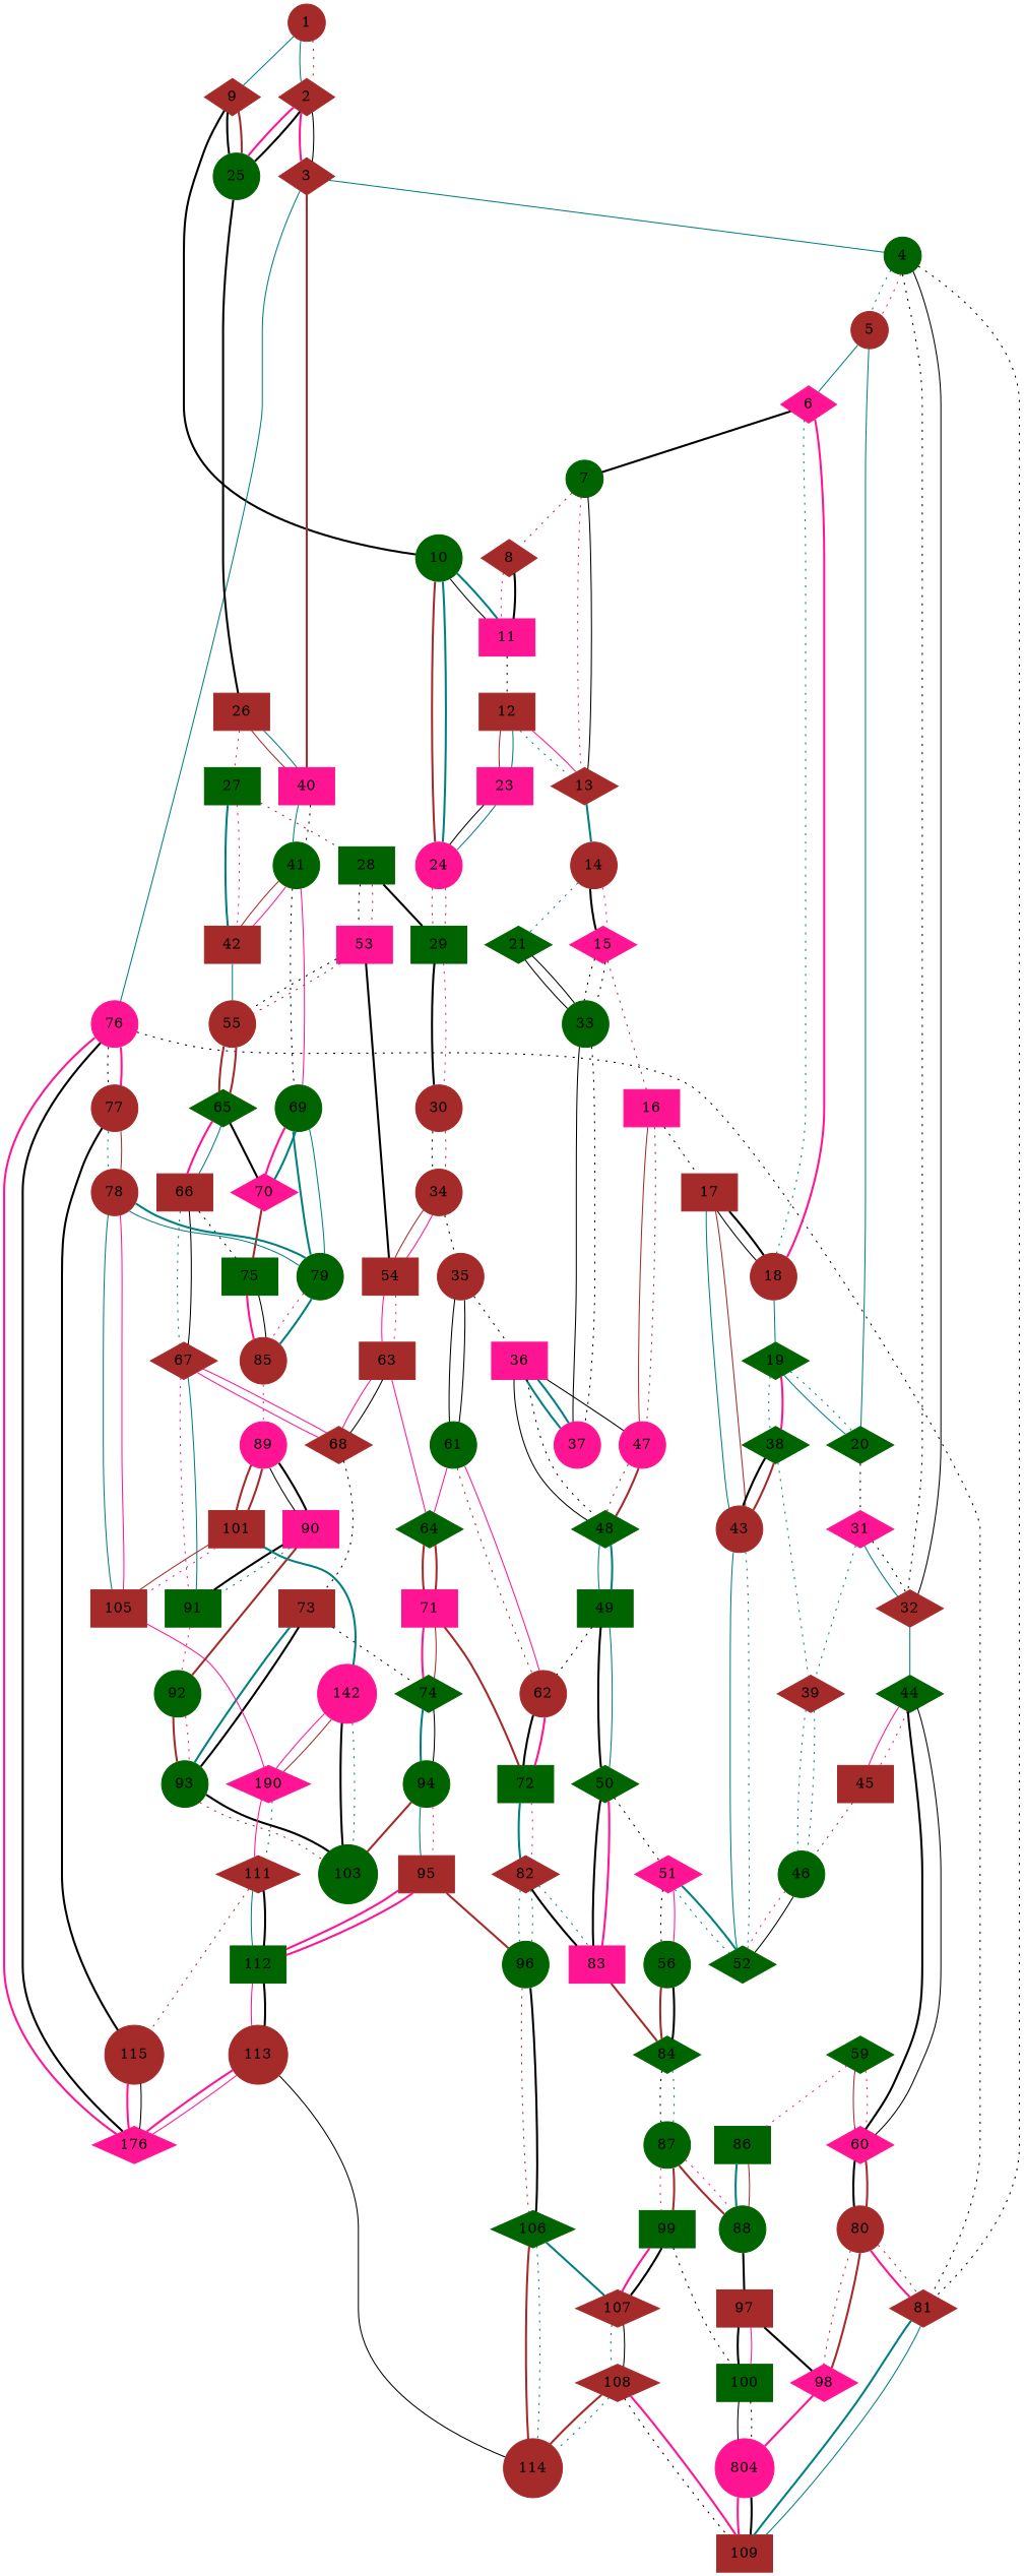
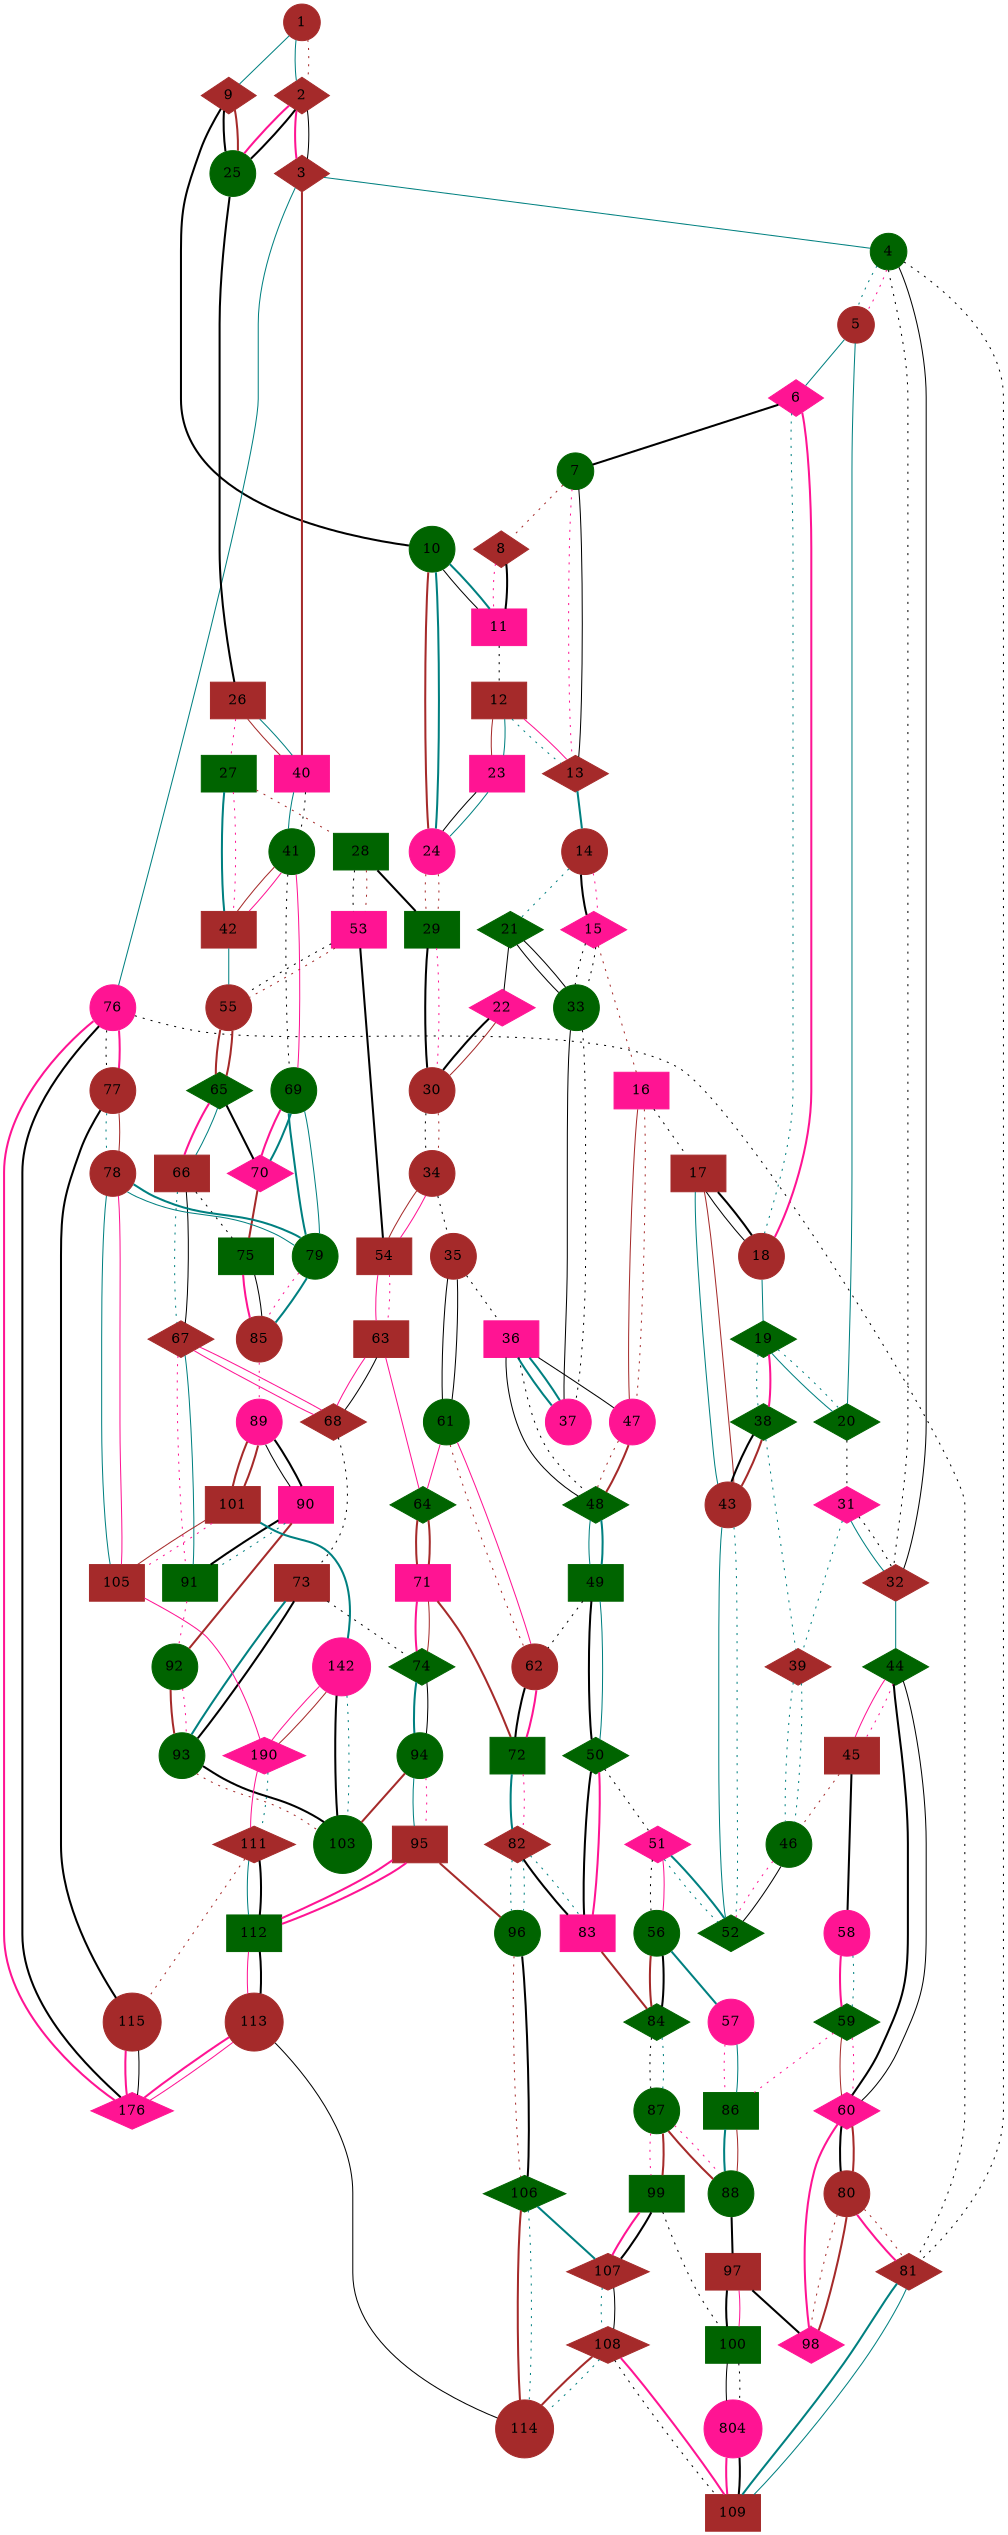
  graph {
    node [color=brown shape=circle style=filled]
    edge [color=black style=bold]
    2 [shape=diamond]
    1
    9 [shape=diamond]
    3 [shape=diamond]
    25 [color=darkgreen]
    10 [color=darkgreen]
    4 [color=darkgreen]
    40 [color=deeppink shape=box]
    76 [color=deeppink]
    26 [shape=box]
    5
    32 [shape=diamond]
    81 [shape=diamond]
    41 [color=darkgreen]
    77
    n16 [color=deeppink label=176 shape=diamond]
    6 [color=deeppink shape=diamond]
    20 [color=darkgreen shape=diamond]
    44 [color=darkgreen shape=diamond]
    109 [shape=box]
    7 [color=darkgreen]
    18
    31 [color=deeppink shape=diamond]
    8 [shape=diamond]
    13 [shape=diamond]
    19 [color=darkgreen shape=diamond]
    11 [color=deeppink shape=box]
    14
    12 [shape=box]
    24 [color=deeppink]
    29 [color=darkgreen shape=box]
    23 [color=deeppink shape=box]
    15 [color=deeppink shape=diamond]
    21 [color=darkgreen shape=diamond]
    16 [color=deeppink shape=box]
    33 [color=darkgreen]
+   22 [color=deeppink shape=diamond]
    17 [shape=box]
    47 [color=deeppink]
    37 [color=deeppink]
    43
    48 [color=darkgreen shape=diamond]
    52 [color=darkgreen shape=diamond]
    38 [color=darkgreen shape=diamond]
    39 [shape=diamond]
    30
    34
    27 [color=darkgreen shape=box]
    28 [color=darkgreen shape=box]
    42 [shape=box]
    53 [color=deeppink shape=box]
    55
    54 [shape=box]
    35
    46 [color=darkgreen]
    45 [shape=box]
    60 [color=deeppink shape=diamond]
    36 [color=deeppink shape=box]
    61 [color=darkgreen]
    63 [shape=box]
    62
    64 [color=darkgreen shape=diamond]
    49 [color=darkgreen shape=box]
    69 [color=darkgreen]
    70 [color=deeppink shape=diamond]
    79 [color=darkgreen]
    65 [color=darkgreen shape=diamond]
+   58 [color=deeppink]
    80
    59 [color=darkgreen shape=diamond]
    50 [color=darkgreen shape=diamond]
    51 [color=deeppink shape=diamond]
    83 [color=deeppink shape=box]
    72 [color=darkgreen shape=box]
    56 [color=darkgreen]
    84 [color=darkgreen shape=diamond]
+   57 [color=deeppink]
    68 [shape=diamond]
    66 [shape=box]
    86 [color=darkgreen shape=box]
    87 [color=darkgreen]
    88 [color=darkgreen]
    98 [color=deeppink shape=diamond]
    71 [color=deeppink shape=box]
    82 [shape=diamond]
    73 [shape=box]
    74 [color=darkgreen shape=diamond]
    67 [shape=diamond]
    75 [color=darkgreen shape=box]
    91 [color=darkgreen shape=box]
    85
    92 [color=darkgreen]
    93 [color=darkgreen]
    94 [color=darkgreen]
    96 [color=darkgreen]
    103 [color=darkgreen]
    95 [shape=box]
    89 [color=deeppink]
    78
    115
    105 [shape=box]
    n102 [color=deeppink label=190 shape=diamond]
    n103 [color=deeppink label=804]
    106 [color=darkgreen shape=diamond]
    99 [color=darkgreen shape=box]
    90 [color=deeppink shape=box]
    101 [shape=box]
    97 [shape=box]
    100 [color=darkgreen shape=box]
    107 [shape=diamond]
    n111 [color=deeppink label=142]
    112 [color=darkgreen shape=box]
    113
    114
    108 [shape=diamond]
    111 [shape=diamond]
    2 -- 3 [color=deeppink]
    2 -- 3 [style=solid]
    2 -- 25 [color=deeppink]
    2 -- 25
    1 -- 2 [color=teal style=solid]
    1 -- 2 [color=brown style=dotted]
    1 -- 9 [color=teal style=solid]
    9 -- 25
    9 -- 25 [color=brown]
    9 -- 10
    3 -- 4 [color=teal style=solid]
    3 -- 40 [color=brown]
    3 -- 76 [color=teal style=solid]
    25 -- 26
    10 -- 11 [style=solid]
    10 -- 11 [color=teal]
    10 -- 24 [color=brown]
    10 -- 24 [color=teal]
    4 -- 5 [color=teal style=dotted]
    4 -- 5 [color=deeppink style=dotted]
    4 -- 32 [style=dotted]
    4 -- 32 [style=solid]
    4 -- 81 [style=dotted]
    40 -- 41 [color=teal style=solid]
    40 -- 41 [style=dotted]
    76 -- 81 [style=dotted]
    76 -- 77 [style=dotted]
    76 -- 77 [color=deeppink]
    76 -- n16 [color=deeppink]
    76 -- n16
    26 -- 40 [color=brown style=solid]
    26 -- 40 [color=teal style=solid]
    26 -- 27 [color=deeppink style=dotted]
    5 -- 6 [color=teal style=solid]
    5 -- 20 [color=teal style=solid]
    32 -- 44 [color=teal style=solid]
    81 -- 109 [color=teal]
    81 -- 109 [color=teal style=solid]
    41 -- 42 [color=brown style=solid]
    41 -- 42 [color=deeppink style=solid]
    41 -- 69 [style=dotted]
    41 -- 69 [color=deeppink style=solid]
    77 -- 78 [color=teal style=dotted]
    77 -- 78 [color=brown style=solid]
    77 -- 115
    6 -- 7
    6 -- 18 [color=teal style=dotted]
    6 -- 18 [color=deeppink]
    20 -- 31 [style=dotted]
    44 -- 45 [color=deeppink style=solid]
    44 -- 45 [color=deeppink style=dotted]
    44 -- 60
    44 -- 60 [style=solid]
    7 -- 8 [color=brown style=dotted]
    7 -- 13 [color=deeppink style=dotted]
    7 -- 13 [style=solid]
    18 -- 19 [color=teal style=solid]
    31 -- 32 [color=teal style=solid]
    31 -- 32 [style=dotted]
    31 -- 39 [color=teal style=dotted]
    8 -- 11 [color=deeppink style=dotted]
    8 -- 11
    13 -- 14 [color=teal]
    19 -- 20 [color=teal style=solid]
    19 -- 20 [color=teal style=dotted]
    19 -- 38 [color=teal style=dotted]
    19 -- 38 [color=deeppink]
    11 -- 12 [style=dotted]
    14 -- 15
    14 -- 15 [color=deeppink style=dotted]
    14 -- 21 [color=teal style=dotted]
    12 -- 13 [color=teal style=dotted]
    12 -- 13 [color=deeppink style=solid]
    12 -- 23 [color=brown style=solid]
    12 -- 23 [color=teal style=solid]
    24 -- 29 [color=brown style=dotted]
    24 -- 29 [color=brown style=dotted]
    29 -- 30
    29 -- 30 [color=deeppink style=dotted]
    23 -- 24 [style=solid]
    23 -- 24 [color=teal style=solid]
    15 -- 16 [color=brown style=dotted]
    15 -- 33 [style=dotted]
    15 -- 33 [style=dotted]
    21 -- 33 [style=solid]
    21 -- 33 [style=solid]
+   21 -- 22 [style=solid]
    16 -- 17 [style=dotted]
    16 -- 47 [color=brown style=solid]
    16 -- 47 [color=brown style=dotted]
    33 -- 37 [style=solid]
    33 -- 37 [style=dotted]
+   22 -- 30
+   22 -- 30 [color=brown style=solid]
    17 -- 18 [style=solid]
    17 -- 18
    17 -- 43 [color=teal style=solid]
    17 -- 43 [color=brown style=solid]
    47 -- 48 [color=brown style=dotted]
    47 -- 48 [color=brown]
    43 -- 52 [color=teal style=solid]
    43 -- 52 [color=teal style=dotted]
    48 -- 49 [color=teal style=solid]
    48 -- 49 [color=teal]
    38 -- 43
    38 -- 43 [color=brown]
    38 -- 39 [color=teal style=dotted]
    39 -- 46 [color=teal style=dotted]
    39 -- 46 [color=teal style=dotted]
    30 -- 34 [style=dotted]
    30 -- 34 [color=brown style=dotted]
    34 -- 54 [color=brown style=solid]
    34 -- 54 [color=deeppink style=solid]
    34 -- 35 [style=dotted]
    27 -- 28 [color=brown style=dotted]
    27 -- 42 [color=teal]
    27 -- 42 [color=deeppink style=dotted]
    28 -- 29
    28 -- 53 [style=dotted]
    28 -- 53 [color=brown style=dotted]
    42 -- 55 [color=teal style=solid]
    53 -- 55 [style=dotted]
    53 -- 55 [color=brown style=dotted]
    53 -- 54
    55 -- 65 [color=brown]
    55 -- 65 [color=brown]
    54 -- 63 [color=deeppink style=solid]
    54 -- 63 [color=deeppink style=dotted]
    35 -- 36 [style=dotted]
    35 -- 61 [style=solid]
    35 -- 61 [style=solid]
    46 -- 52 [color=deeppink style=dotted]
    46 -- 52 [style=solid]
    45 -- 46 [color=brown style=dotted]
+   45 -- 58
    60 -- 80
    60 -- 80 [color=brown]
    36 -- 47 [style=solid]
    36 -- 37 [color=teal]
    36 -- 37 [color=teal]
    36 -- 48 [style=solid]
    36 -- 48 [style=dotted]
    61 -- 62 [color=brown style=dotted]
    61 -- 62 [color=deeppink style=solid]
    61 -- 64 [color=deeppink style=solid]
    63 -- 64 [color=deeppink style=solid]
    63 -- 68 [color=deeppink style=solid]
    63 -- 68 [style=solid]
    62 -- 72
    62 -- 72 [color=deeppink]
    64 -- 71 [color=brown]
    64 -- 71 [color=brown]
    49 -- 62 [style=dotted]
    49 -- 50
    49 -- 50 [color=teal style=solid]
    69 -- 70 [color=deeppink]
    69 -- 70 [color=teal]
    69 -- 79 [color=teal]
    69 -- 79 [color=teal style=solid]
    70 -- 75 [color=brown]
    79 -- 85 [color=deeppink style=dotted]
    79 -- 85 [color=teal]
    65 -- 70
    65 -- 66 [color=deeppink]
    65 -- 66 [color=teal style=solid]
+   58 -- 59 [color=deeppink]
+   58 -- 59 [color=teal style=dotted]
    80 -- 81 [color=deeppink]
    80 -- 81 [color=brown style=dotted]
    80 -- 98 [color=brown style=dotted]
    80 -- 98 [color=brown]
    59 -- 60 [color=brown style=solid]
    59 -- 60 [color=deeppink style=dotted]
    59 -- 86 [color=deeppink style=dotted]
    50 -- 51 [style=dotted]
    50 -- 83
    50 -- 83 [color=deeppink]
    51 -- 52 [color=teal style=dotted]
    51 -- 52 [color=teal]
    51 -- 56 [style=dotted]
    51 -- 56 [color=deeppink style=solid]
    83 -- 84 [color=brown]
    72 -- 82 [color=teal]
    72 -- 82 [color=deeppink style=dotted]
    56 -- 84 [color=brown]
    56 -- 84
+   56 -- 57 [color=teal]
    84 -- 87 [style=dotted]
    84 -- 87 [color=teal style=dotted]
+   57 -- 86 [color=deeppink style=dotted]
+   57 -- 86 [color=teal style=solid]
    68 -- 73 [style=dotted]
    66 -- 67 [color=teal style=dotted]
    66 -- 67 [style=solid]
    66 -- 75 [style=dotted]
    86 -- 88 [color=teal]
    86 -- 88 [color=brown style=solid]
    87 -- 88 [color=brown]
    87 -- 88 [color=deeppink style=dotted]
    87 -- 99 [color=deeppink style=dotted]
    87 -- 99 [color=brown]
    88 -- 97
-   98 -- n103 [color=deeppink]
+   98 -- 60 [color=deeppink]
    71 -- 72 [color=brown]
    71 -- 74 [color=deeppink]
    71 -- 74 [color=brown style=solid]
    82 -- 83
    82 -- 83 [color=teal style=dotted]
    82 -- 96 [color=teal style=dotted]
    82 -- 96 [color=teal style=dotted]
    73 -- 74 [style=dotted]
    73 -- 93 [color=teal]
    73 -- 93
    74 -- 94 [color=teal]
    74 -- 94 [style=solid]
    67 -- 68 [color=deeppink style=solid]
    67 -- 68 [color=deeppink style=solid]
    67 -- 91 [color=deeppink style=dotted]
    67 -- 91 [color=teal style=solid]
    75 -- 85 [color=deeppink]
    75 -- 85 [style=solid]
    91 -- 92 [color=deeppink style=dotted]
    85 -- 89 [color=deeppink style=dotted]
    92 -- 93 [color=brown]
    92 -- 93 [color=deeppink style=dotted]
    93 -- 103 [color=brown style=dotted]
    93 -- 103
    94 -- 103 [color=brown]
    94 -- 95 [color=teal style=solid]
    94 -- 95 [color=deeppink style=dotted]
    96 -- 106 [color=brown style=dotted]
    96 -- 106
    95 -- 96 [color=brown]
    95 -- 112 [color=deeppink]
    95 -- 112 [color=deeppink]
    89 -- 90 [style=solid]
    89 -- 90
    89 -- 101 [color=brown]
    89 -- 101 [color=brown]
    78 -- 79 [color=teal style=solid]
    78 -- 79 [color=teal]
    78 -- 105 [color=teal style=solid]
    78 -- 105 [color=deeppink style=solid]
    115 -- n16 [color=deeppink]
    115 -- n16 [style=solid]
    105 -- n102 [color=deeppink style=solid]
    n102 -- 111 [color=deeppink style=solid]
    n102 -- 111 [color=teal style=dotted]
    n103 -- 109 [color=deeppink]
    n103 -- 109
    106 -- 107 [color=teal]
    106 -- 114 [color=brown]
    106 -- 114 [color=teal style=dotted]
    99 -- 100 [style=dotted]
    99 -- 107 [color=deeppink]
    99 -- 107
    90 -- 91
    90 -- 91 [color=teal style=dotted]
    90 -- 92 [color=brown]
    101 -- 105 [color=brown style=solid]
    101 -- 105 [color=deeppink style=dotted]
    101 -- n111 [color=teal]
    97 -- 98
    97 -- 100
    97 -- 100 [color=deeppink style=solid]
    100 -- n103 [style=solid]
    100 -- n103 [style=dotted]
    107 -- 108 [color=teal style=dotted]
    107 -- 108 [style=solid]
    n111 -- 103
    n111 -- 103 [color=teal style=dotted]
    n111 -- n102 [color=deeppink style=solid]
    n111 -- n102 [color=brown style=solid]
    112 -- 113 [color=deeppink style=solid]
    112 -- 113
    113 -- n16 [color=deeppink]
    113 -- n16 [color=deeppink style=solid]
    113 -- 114 [style=solid]
    108 -- 109 [style=dotted]
    108 -- 109 [color=deeppink]
    108 -- 114 [color=brown]
    108 -- 114 [color=teal style=dotted]
    111 -- 115 [color=brown style=dotted]
    111 -- 112 [color=teal style=solid]
    111 -- 112
  }
